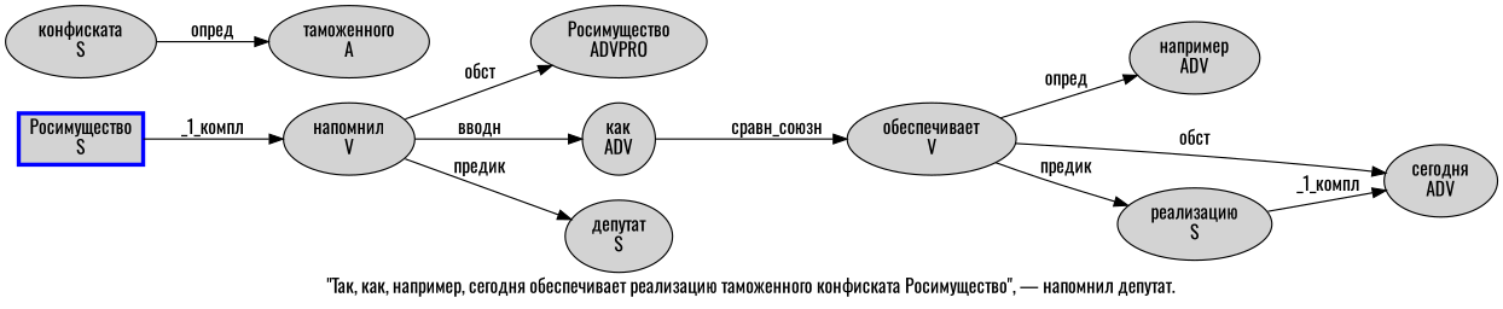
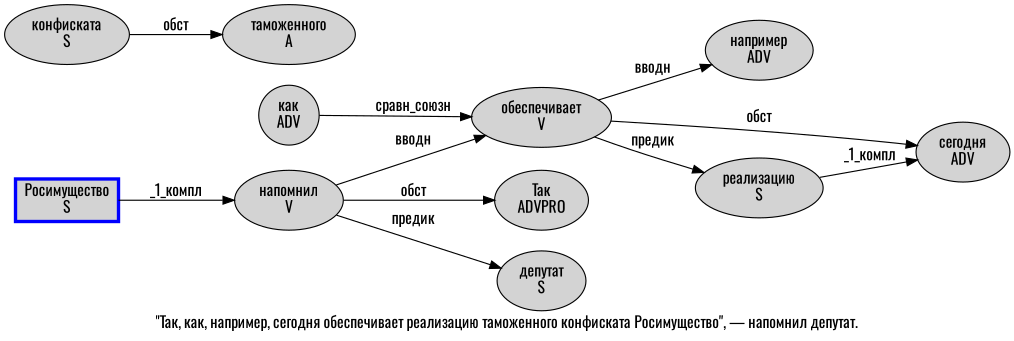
  digraph {
    fontname=Oswald
    label="\"Так, как, например, сегодня обеспечивает реализацию таможенного конфиската Росимущество\", — напомнил депутат."
    rankdir=LR
    node [fillcolor=lightgray fontname=Oswald penwidth=1 shape=ellipse style=filled]
    edge [fontname=Oswald]
-   n1 [label="Росимущество\nADVPRO"]
+   n1 [label="Так\nADVPRO"]
    n2 [label="как\nADV"]
    n3 [label="обеспечивает\nV"]
    n4 [label="например\nADV"]
    n5 [label="сегодня\nADV"]
    n6 [label="реализацию\nS"]
    n7 [label="конфиската\nS"]
    n8 [label="таможенного\nA"]
    n9 [color=blue label="Росимущество\nS" penwidth=3 shape=box]
    n10 [label="напомнил\nV"]
    n11 [label="депутат\nS"]
    n2 -> n3 [label="сравн_союзн"]
-   n3 -> n4 [label="опред"]
+   n3 -> n4 [label="вводн"]
    n3 -> n5 [label="обст"]
    n3 -> n6 [label="предик"]
    n6 -> n5 [label="_1_компл"]
-   n7 -> n8 [label="опред"]
+   n7 -> n8 [label="обст"]
    n9 -> n10 [label="_1_компл"]
    n10 -> n1 [label="обст"]
-   n10 -> n2 [label="вводн"]
+   n10 -> n3 [label="вводн"]
    n10 -> n11 [label="предик"]
  }
